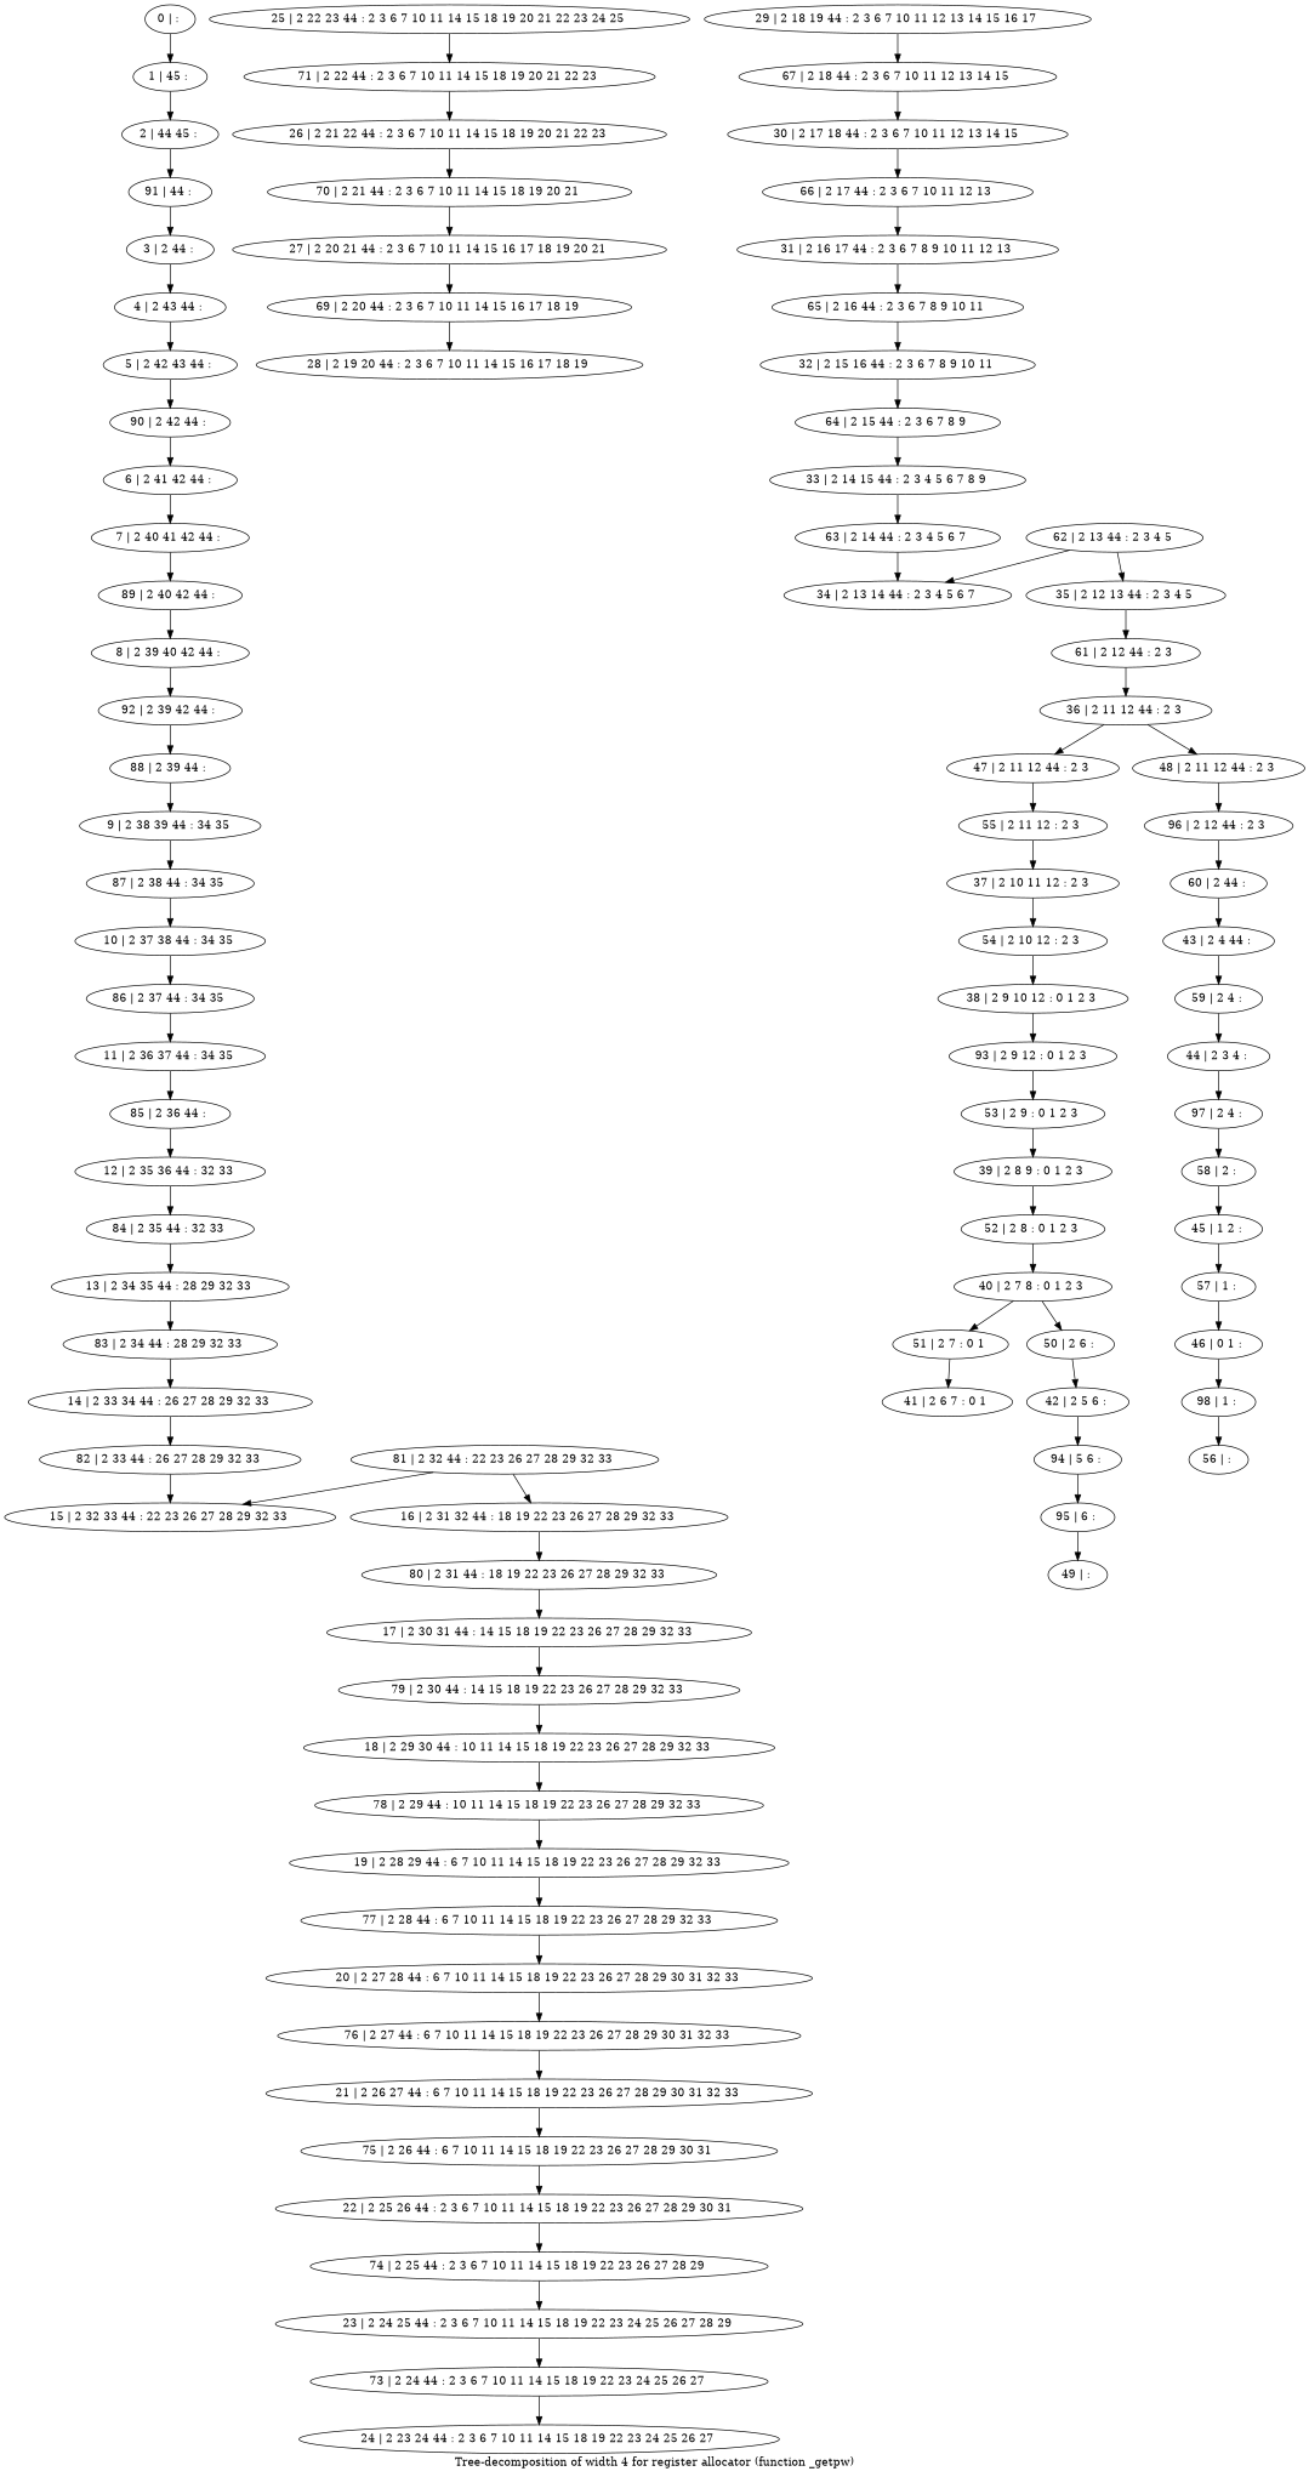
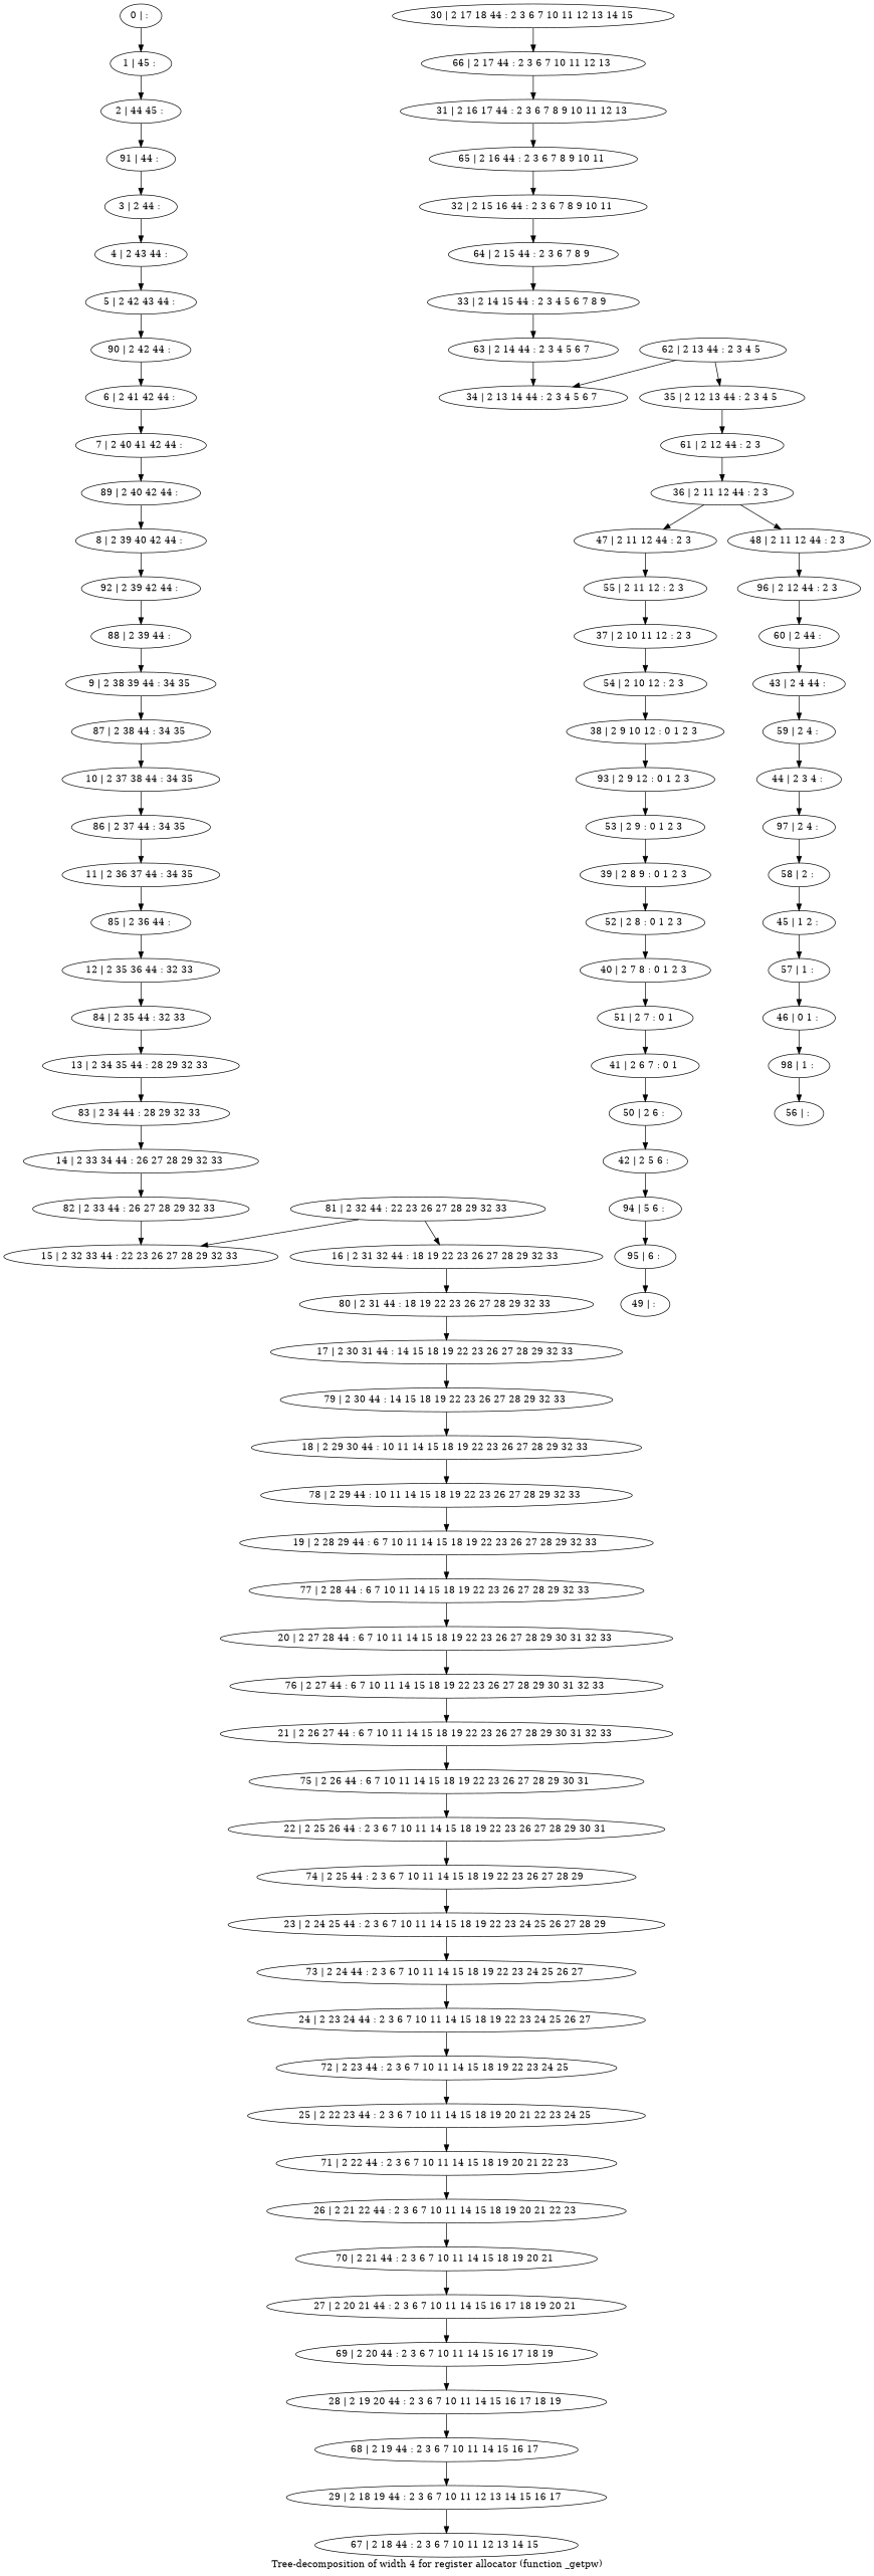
  digraph {
    fontname="DejaVu Serif"
    label="Tree-decomposition of width 4 for register allocator (function _getpw)"
    node [fontname="DejaVu Serif"]
    edge [fontname="DejaVu Serif"]
    n1 [label="0 | : "]
    n2 [label="1 | 45 : "]
    n3 [label="2 | 44 45 : "]
    n4 [label="91 | 44 : "]
    n5 [label="3 | 2 44 : "]
    n6 [label="4 | 2 43 44 : "]
    n7 [label="5 | 2 42 43 44 : "]
    n8 [label="90 | 2 42 44 : "]
    n9 [label="6 | 2 41 42 44 : "]
    n10 [label="7 | 2 40 41 42 44 : "]
    n11 [label="89 | 2 40 42 44 : "]
    n12 [label="8 | 2 39 40 42 44 : "]
    n13 [label="92 | 2 39 42 44 : "]
    n14 [label="88 | 2 39 44 : "]
    n15 [label="9 | 2 38 39 44 : 34 35 "]
    n16 [label="87 | 2 38 44 : 34 35 "]
    n17 [label="10 | 2 37 38 44 : 34 35 "]
    n18 [label="86 | 2 37 44 : 34 35 "]
    n19 [label="11 | 2 36 37 44 : 34 35 "]
    n20 [label="85 | 2 36 44 : "]
    n21 [label="12 | 2 35 36 44 : 32 33 "]
    n22 [label="84 | 2 35 44 : 32 33 "]
    n23 [label="13 | 2 34 35 44 : 28 29 32 33 "]
    n24 [label="83 | 2 34 44 : 28 29 32 33 "]
    n25 [label="14 | 2 33 34 44 : 26 27 28 29 32 33 "]
    n26 [label="82 | 2 33 44 : 26 27 28 29 32 33 "]
    n27 [label="15 | 2 32 33 44 : 22 23 26 27 28 29 32 33 "]
    n28 [label="81 | 2 32 44 : 22 23 26 27 28 29 32 33 "]
    n29 [label="16 | 2 31 32 44 : 18 19 22 23 26 27 28 29 32 33 "]
    n30 [label="80 | 2 31 44 : 18 19 22 23 26 27 28 29 32 33 "]
    n31 [label="17 | 2 30 31 44 : 14 15 18 19 22 23 26 27 28 29 32 33 "]
    n32 [label="79 | 2 30 44 : 14 15 18 19 22 23 26 27 28 29 32 33 "]
    n33 [label="18 | 2 29 30 44 : 10 11 14 15 18 19 22 23 26 27 28 29 32 33 "]
    n34 [label="78 | 2 29 44 : 10 11 14 15 18 19 22 23 26 27 28 29 32 33 "]
    n35 [label="19 | 2 28 29 44 : 6 7 10 11 14 15 18 19 22 23 26 27 28 29 32 33 "]
    n36 [label="77 | 2 28 44 : 6 7 10 11 14 15 18 19 22 23 26 27 28 29 32 33 "]
    n37 [label="20 | 2 27 28 44 : 6 7 10 11 14 15 18 19 22 23 26 27 28 29 30 31 32 33 "]
    n38 [label="76 | 2 27 44 : 6 7 10 11 14 15 18 19 22 23 26 27 28 29 30 31 32 33 "]
    n39 [label="21 | 2 26 27 44 : 6 7 10 11 14 15 18 19 22 23 26 27 28 29 30 31 32 33 "]
    n40 [label="75 | 2 26 44 : 6 7 10 11 14 15 18 19 22 23 26 27 28 29 30 31 "]
    n41 [label="22 | 2 25 26 44 : 2 3 6 7 10 11 14 15 18 19 22 23 26 27 28 29 30 31 "]
    n42 [label="74 | 2 25 44 : 2 3 6 7 10 11 14 15 18 19 22 23 26 27 28 29 "]
    n43 [label="23 | 2 24 25 44 : 2 3 6 7 10 11 14 15 18 19 22 23 24 25 26 27 28 29 "]
    n44 [label="73 | 2 24 44 : 2 3 6 7 10 11 14 15 18 19 22 23 24 25 26 27 "]
    n45 [label="24 | 2 23 24 44 : 2 3 6 7 10 11 14 15 18 19 22 23 24 25 26 27 "]
+   n46 [label="72 | 2 23 44 : 2 3 6 7 10 11 14 15 18 19 22 23 24 25 "]
    n47 [label="25 | 2 22 23 44 : 2 3 6 7 10 11 14 15 18 19 20 21 22 23 24 25 "]
    n48 [label="71 | 2 22 44 : 2 3 6 7 10 11 14 15 18 19 20 21 22 23 "]
    n49 [label="26 | 2 21 22 44 : 2 3 6 7 10 11 14 15 18 19 20 21 22 23 "]
    n50 [label="70 | 2 21 44 : 2 3 6 7 10 11 14 15 18 19 20 21 "]
    n51 [label="27 | 2 20 21 44 : 2 3 6 7 10 11 14 15 16 17 18 19 20 21 "]
    n52 [label="69 | 2 20 44 : 2 3 6 7 10 11 14 15 16 17 18 19 "]
    n53 [label="28 | 2 19 20 44 : 2 3 6 7 10 11 14 15 16 17 18 19 "]
+   n54 [label="68 | 2 19 44 : 2 3 6 7 10 11 14 15 16 17 "]
    n55 [label="29 | 2 18 19 44 : 2 3 6 7 10 11 12 13 14 15 16 17 "]
    n56 [label="67 | 2 18 44 : 2 3 6 7 10 11 12 13 14 15 "]
    n57 [label="30 | 2 17 18 44 : 2 3 6 7 10 11 12 13 14 15 "]
    n58 [label="66 | 2 17 44 : 2 3 6 7 10 11 12 13 "]
    n59 [label="31 | 2 16 17 44 : 2 3 6 7 8 9 10 11 12 13 "]
    n60 [label="65 | 2 16 44 : 2 3 6 7 8 9 10 11 "]
    n61 [label="32 | 2 15 16 44 : 2 3 6 7 8 9 10 11 "]
    n62 [label="64 | 2 15 44 : 2 3 6 7 8 9 "]
    n63 [label="33 | 2 14 15 44 : 2 3 4 5 6 7 8 9 "]
    n64 [label="63 | 2 14 44 : 2 3 4 5 6 7 "]
    n65 [label="34 | 2 13 14 44 : 2 3 4 5 6 7 "]
    n66 [label="62 | 2 13 44 : 2 3 4 5 "]
    n67 [label="35 | 2 12 13 44 : 2 3 4 5 "]
    n68 [label="61 | 2 12 44 : 2 3 "]
    n69 [label="36 | 2 11 12 44 : 2 3 "]
    n70 [label="47 | 2 11 12 44 : 2 3 "]
    n71 [label="48 | 2 11 12 44 : 2 3 "]
    n72 [label="55 | 2 11 12 : 2 3 "]
    n73 [label="96 | 2 12 44 : 2 3 "]
    n74 [label="37 | 2 10 11 12 : 2 3 "]
    n75 [label="54 | 2 10 12 : 2 3 "]
    n76 [label="38 | 2 9 10 12 : 0 1 2 3 "]
    n77 [label="93 | 2 9 12 : 0 1 2 3 "]
    n78 [label="53 | 2 9 : 0 1 2 3 "]
    n79 [label="39 | 2 8 9 : 0 1 2 3 "]
    n80 [label="52 | 2 8 : 0 1 2 3 "]
    n81 [label="40 | 2 7 8 : 0 1 2 3 "]
    n82 [label="51 | 2 7 : 0 1 "]
    n83 [label="41 | 2 6 7 : 0 1 "]
    n84 [label="50 | 2 6 : "]
    n85 [label="42 | 2 5 6 : "]
    n86 [label="94 | 5 6 : "]
    n87 [label="95 | 6 : "]
    n88 [label="43 | 2 4 44 : "]
    n89 [label="59 | 2 4 : "]
    n90 [label="44 | 2 3 4 : "]
    n91 [label="97 | 2 4 : "]
    n92 [label="58 | 2 : "]
    n93 [label="45 | 1 2 : "]
    n94 [label="57 | 1 : "]
    n95 [label="46 | 0 1 : "]
    n96 [label="98 | 1 : "]
    n97 [label="56 | : "]
    n98 [label="60 | 2 44 : "]
    n99 [label="49 | : "]
    n1 -> n2
    n2 -> n3
    n3 -> n4
    n4 -> n5
    n5 -> n6
    n6 -> n7
    n7 -> n8
    n8 -> n9
    n9 -> n10
    n10 -> n11
    n11 -> n12
    n12 -> n13
    n13 -> n14
    n14 -> n15
    n15 -> n16
    n16 -> n17
    n17 -> n18
    n18 -> n19
    n19 -> n20
    n20 -> n21
    n21 -> n22
    n22 -> n23
    n23 -> n24
    n24 -> n25
    n25 -> n26
    n26 -> n27
    n28 -> n27
    n28 -> n29
    n29 -> n30
    n30 -> n31
    n31 -> n32
    n32 -> n33
    n33 -> n34
    n34 -> n35
    n35 -> n36
    n36 -> n37
    n37 -> n38
    n38 -> n39
    n39 -> n40
    n40 -> n41
    n41 -> n42
    n42 -> n43
    n43 -> n44
    n44 -> n45
+   n45 -> n46
+   n46 -> n47
    n47 -> n48
    n48 -> n49
    n49 -> n50
    n50 -> n51
    n51 -> n52
    n52 -> n53
+   n53 -> n54
+   n54 -> n55
    n55 -> n56
-   n56 -> n57
    n57 -> n58
    n58 -> n59
    n59 -> n60
    n60 -> n61
    n61 -> n62
    n62 -> n63
    n63 -> n64
    n64 -> n65
    n66 -> n65
    n66 -> n67
    n67 -> n68
    n68 -> n69
    n69 -> n70
    n69 -> n71
    n70 -> n72
    n71 -> n73
    n72 -> n74
    n73 -> n98
    n74 -> n75
    n75 -> n76
    n76 -> n77
    n77 -> n78
    n78 -> n79
    n79 -> n80
    n80 -> n81
    n81 -> n82
    n82 -> n83
-   n81 -> n84
+   n83 -> n84
    n84 -> n85
    n85 -> n86
    n86 -> n87
    n87 -> n99
    n88 -> n89
    n89 -> n90
    n90 -> n91
    n91 -> n92
    n92 -> n93
    n93 -> n94
    n94 -> n95
    n95 -> n96
    n96 -> n97
    n98 -> n88
  }
